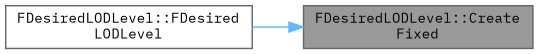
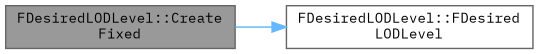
  digraph {
    rankdir=LR
    fontname="IBM Plex Mono"
    node [fontname="IBM Plex Mono" fontsize=10 shape=box style=filled]
    n1 [color=gray40 fillcolor=grey60 fontcolor=black height=0.2 label="FDesiredLODLevel::Create\lFixed" width=0.4]
    n2 [color=grey40 fillcolor=white height=0.2 label="FDesiredLODLevel::FDesired\lLODLevel" width=0.4]
-   n2 -> n1 [color=steelblue1 fontname="IBM Plex Mono" fontsize=10 labelfontname=Helvetica labelfontsize=10 style=solid]
+   n1 -> n2 [color=steelblue1 fontname="IBM Plex Mono" fontsize=10 labelfontname=Helvetica labelfontsize=10 style=solid]
  }
